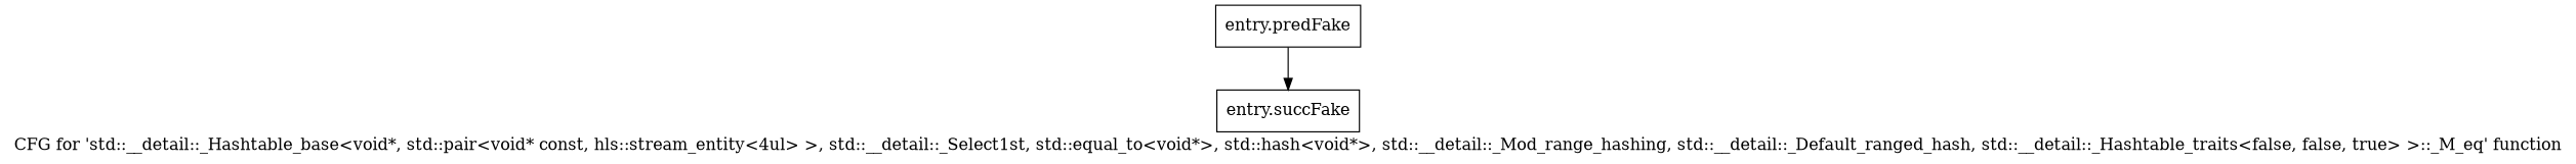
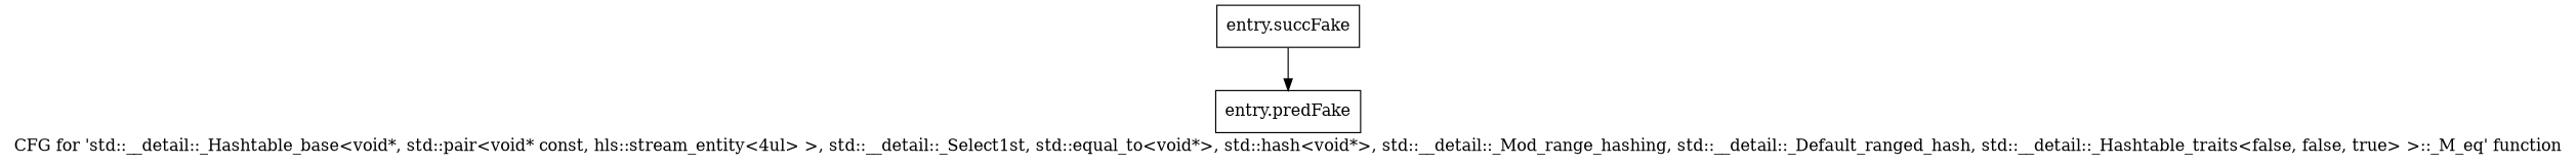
  digraph {
    label="CFG for 'std::__detail::_Hashtable_base\<void*, std::pair\<void* const, hls::stream_entity\<4ul\> \>, std::__detail::_Select1st, std::equal_to\<void*\>, std::hash\<void*\>, std::__detail::_Mod_range_hashing, std::__detail::_Default_ranged_hash, std::__detail::_Hashtable_traits\<false, false, true\> \>::_M_eq' function"
    node [shape=record]
    n1 [label="{entry.predFake}"]
    n2 [filename="/tools/Xilinx/Vitis_HLS/2022.1/tps/lnx64/gcc-8.3.0/lib/gcc/x86_64-pc-linux-gnu/8.3.0/../../../../include/c++/8.3.0/bits/hashtable_policy.h" label="{entry.succFake}" linenumber=1845]
-   n1 -> n2 [execusionnum=406 filename="/tools/Xilinx/Vitis_HLS/2022.1/tps/lnx64/gcc-8.3.0/lib/gcc/x86_64-pc-linux-gnu/8.3.0/../../../../include/c++/8.3.0/bits/hashtable_policy.h"]
+   n2 -> n1 [execusionnum=406 filename="/tools/Xilinx/Vitis_HLS/2022.1/tps/lnx64/gcc-8.3.0/lib/gcc/x86_64-pc-linux-gnu/8.3.0/../../../../include/c++/8.3.0/bits/hashtable_policy.h"]
  }
